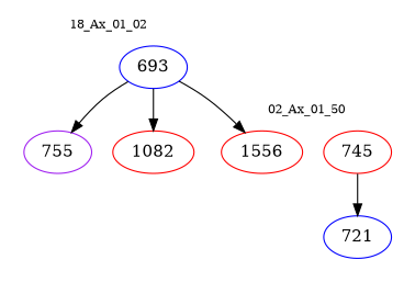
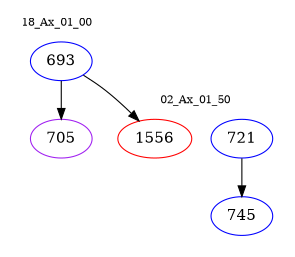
  digraph {
    node [color=blue]
    edge [color=black]
    n1 [label=721]
-   n2 [color=red label=745]
+   n2 [label=745]
    n3 [color=red label=1556]
    n4 [label=693]
-   n5 [color=purple label=755]
-   n6 [color=red label=1082]
+   n5 [color=purple label=705]
    subgraph cluster_1 {
      color=white
      fontsize=10
      label="02_Ax_01_50"
      n1
      n2
      n3
    }
    subgraph cluster_2 {
      color=white
      fontsize=10
-     label="18_Ax_01_02"
+     label="18_Ax_01_00"
      n4
      n5
-     n6
    }
-   n2 -> n1
+   n1 -> n2
    n4 -> n3
    n4 -> n5
-   n4 -> n6
  }
